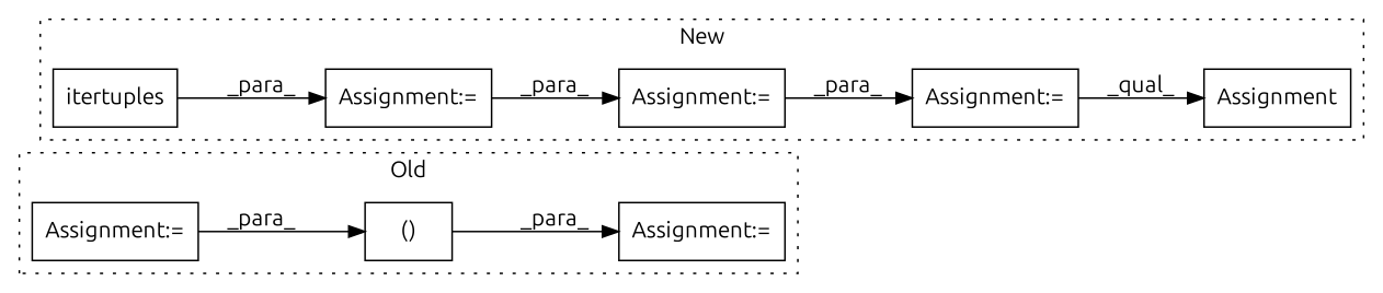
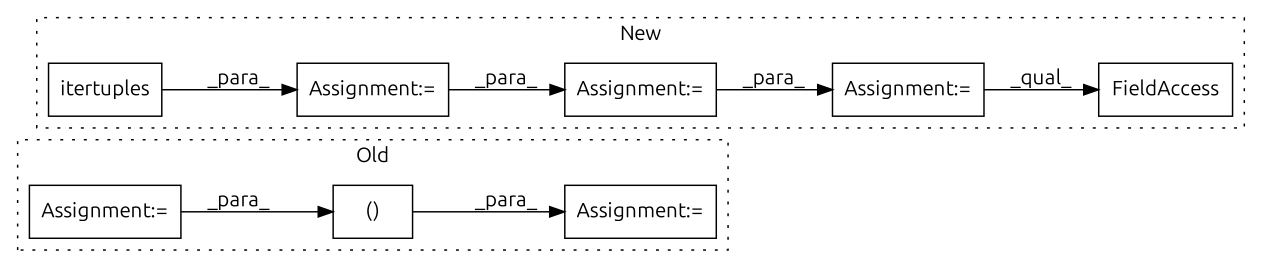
  digraph {
    fontname=Ubuntu
    rankdir=LR
    node [a=7 fontname=Ubuntu l=1 shape=box]
    edge [fontname=Ubuntu]
    n1 [a=106 l=17 label="()" s=3229]
    n2 [label="Assignment:=" s=3205]
    n3 [l=59 label="Assignment:=" s=3323]
    n4 [a=32 l="11,1" label=itertuples s="3409,3425"]
    n5 [label="Assignment:=" s=3345]
    n6 [label="Assignment:=" s=3540]
-   n7 [a=22 l=17 label=Assignment s=3628]
+   n7 [a=22 l=17 label=FieldAccess s=3628]
    n8 [label="Assignment:=" s=3588]
    subgraph cluster_1 {
      label=Old
      style=dotted
      n1
      n2
      n3
    }
    subgraph cluster_2 {
      label=New
      style=dotted
      n4
      n5
      n6
      n7
      n8
    }
    n1 -> n2 [label=_para_]
    n3 -> n1 [label=_para_]
    n4 -> n5 [label=_para_]
    n5 -> n6 [label=_para_]
    n6 -> n8 [label=_para_]
    n8 -> n7 [label=_qual_]
  }
